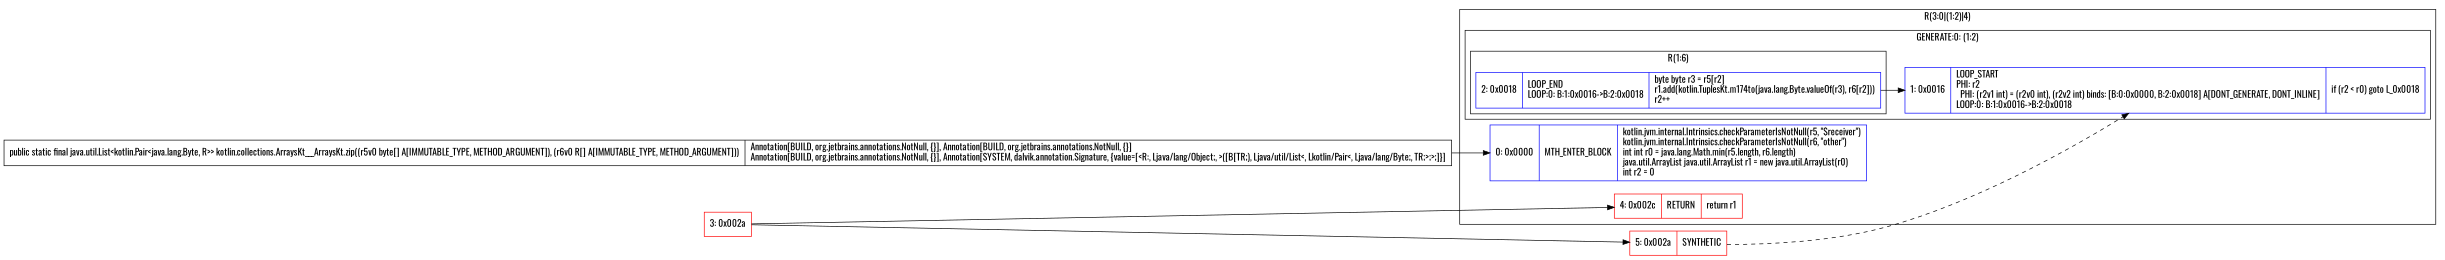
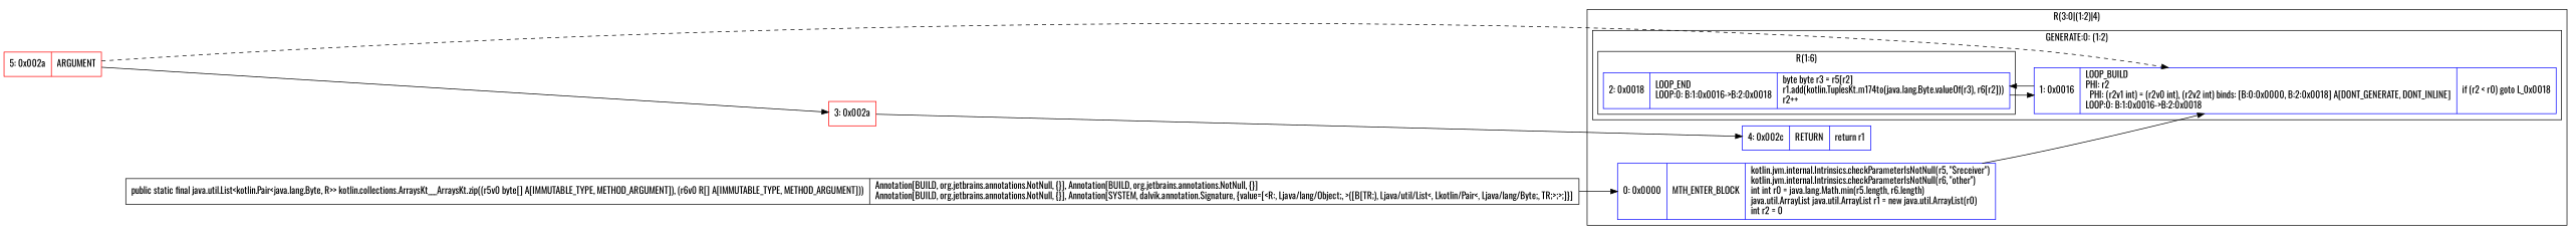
  digraph {
    fontname=Oswald
    rankdir=LR
    node [color=blue fontname=Oswald shape=record]
    edge [fontname=Oswald]
    n1 [label="{2\:\ 0x0018|LOOP_END\lLOOP:0: B:1:0x0016\-\>B:2:0x0018\l|byte byte r3 = r5[r2]\lr1.add(kotlin.TuplesKt.m174to(java.lang.Byte.valueOf(r3), r6[r2]))\lr2++\l}"]
-   n2 [label="{1\:\ 0x0016|LOOP_START\lPHI: r2 \l  PHI: (r2v1 int) = (r2v0 int), (r2v2 int) binds: [B:0:0x0000, B:2:0x0018] A[DONT_GENERATE, DONT_INLINE]\lLOOP:0: B:1:0x0016\-\>B:2:0x0018\l|if (r2 \< r0) goto L_0x0018\l}"]
+   n2 [label="{1\:\ 0x0016|LOOP_BUILD\lPHI: r2 \l  PHI: (r2v1 int) = (r2v0 int), (r2v2 int) binds: [B:0:0x0000, B:2:0x0018] A[DONT_GENERATE, DONT_INLINE]\lLOOP:0: B:1:0x0016\-\>B:2:0x0018\l|if (r2 \< r0) goto L_0x0018\l}"]
    n3 [label="{0\:\ 0x0000|MTH_ENTER_BLOCK\l|kotlin.jvm.internal.Intrinsics.checkParameterIsNotNull(r5, \"$receiver\")\lkotlin.jvm.internal.Intrinsics.checkParameterIsNotNull(r6, \"other\")\lint int r0 = java.lang.Math.min(r5.length, r6.length)\ljava.util.ArrayList java.util.ArrayList r1 = new java.util.ArrayList(r0)\lint r2 = 0\l}"]
-   n4 [color=red label="{4\:\ 0x002c|RETURN\l|return r1\l}"]
-   n5 [color=red label="{5\:\ 0x002a|SYNTHETIC\l}"]
+   n4 [label="{4\:\ 0x002c|RETURN\l|return r1\l}"]
+   n5 [color=red label="{5\:\ 0x002a|ARGUMENT\l}"]
    n6 [color=red label="{3\:\ 0x002a}"]
    n7 [label="{public static final java.util.List\<kotlin.Pair\<java.lang.Byte, R\>\> kotlin.collections.ArraysKt___ArraysKt.zip((r5v0 byte[] A[IMMUTABLE_TYPE, METHOD_ARGUMENT]), (r6v0 R[] A[IMMUTABLE_TYPE, METHOD_ARGUMENT]))  | Annotation[BUILD, org.jetbrains.annotations.NotNull, \{\}], Annotation[BUILD, org.jetbrains.annotations.NotNull, \{\}]\lAnnotation[BUILD, org.jetbrains.annotations.NotNull, \{\}], Annotation[SYSTEM, dalvik.annotation.Signature, \{value=[\<R:, Ljava\/lang\/Object;, \>([B[TR;), Ljava\/util\/List\<, Lkotlin\/Pair\<, Ljava\/lang\/Byte;, TR;\>;\>;]\}]\l}" color=""]
    subgraph cluster_1 {
      label="R(3:0|(1:2)|4)"
      n3
      n4
      subgraph cluster_2 {
        label="GENERATE:0: (1:2)"
        n2
        subgraph cluster_3 {
          label="R(1:6)"
          n1
        }
      }
    }
    n1 -> n2
+   n2 -> n1
+   n3 -> n2
    n5 -> n2 [style=dashed]
-   n6 -> n5
+   n5 -> n6
    n6 -> n4
    n7 -> n3
  }
